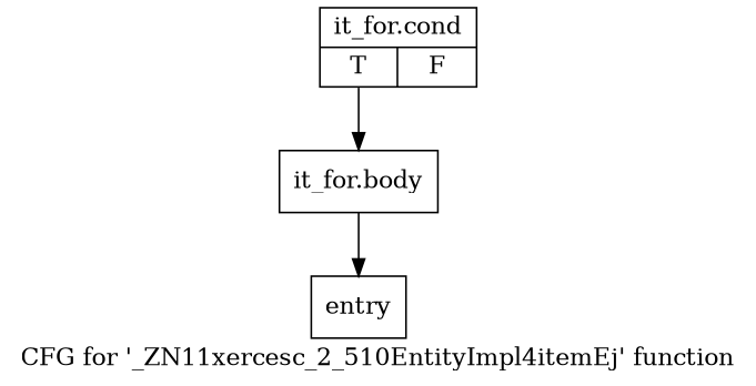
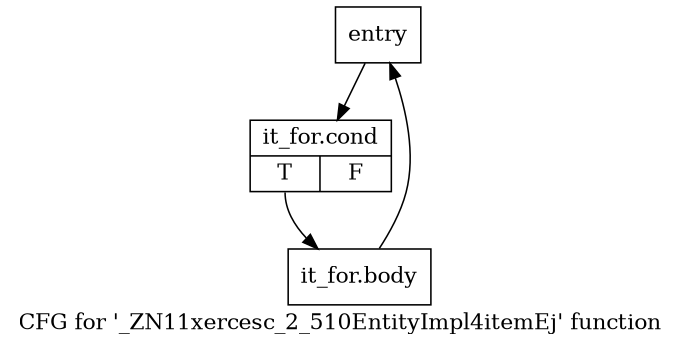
  digraph {
    label="CFG for '_ZN11xercesc_2_510EntityImpl4itemEj' function"
    node [shape=record]
    n1 [label="{entry}"]
    n2 [label="{it_for.cond|{<s0>T|<s1>F}}"]
    n3 [label="{it_for.body}"]
+   n1 -> n2
    n2 -> n3 [tailport=s0]
    n3 -> n1
  }
